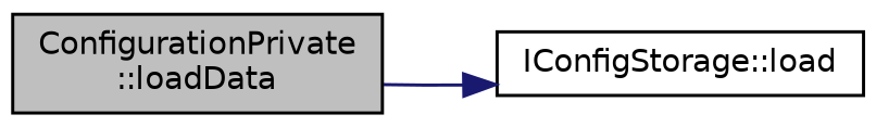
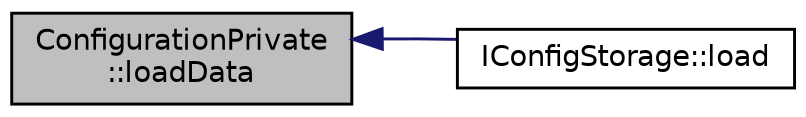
  digraph {
    rankdir=LR
    node [color=black fontname=Helvetica fontsize=10 shape=record style=filled]
    n1 [fillcolor=grey75 fontcolor=black height=0.2 label="ConfigurationPrivate\l::loadData" width=0.4]
    n2 [fillcolor=white height=0.2 label="IConfigStorage::load" width=0.4]
-   n1 -> n2 [color=midnightblue fontname=Helvetica fontsize=10 labelfontname=Helvetica labelfontsize=10 style=solid]
+   n2 -> n1 [color=midnightblue fontname=Helvetica fontsize=10 labelfontname=Helvetica labelfontsize=10 style=solid]
  }
